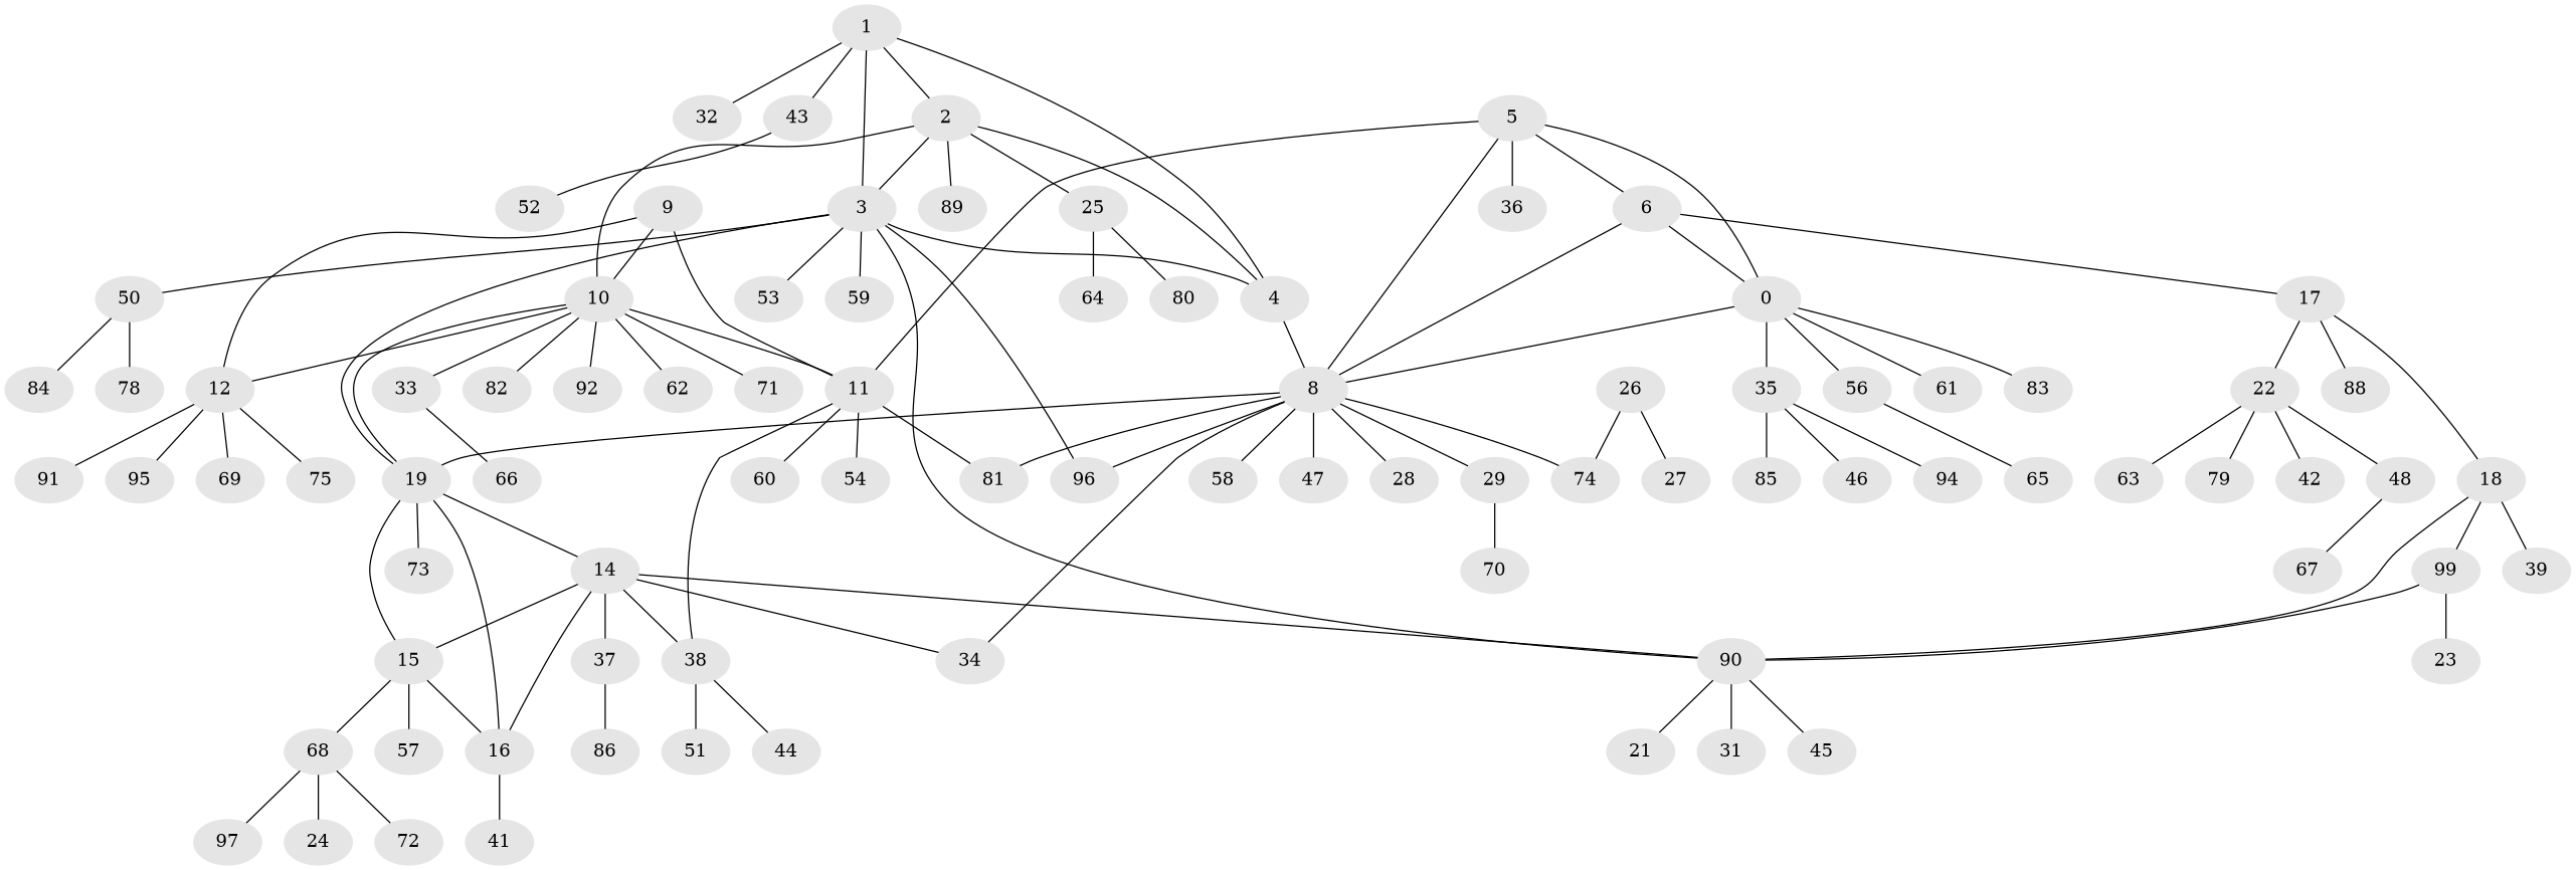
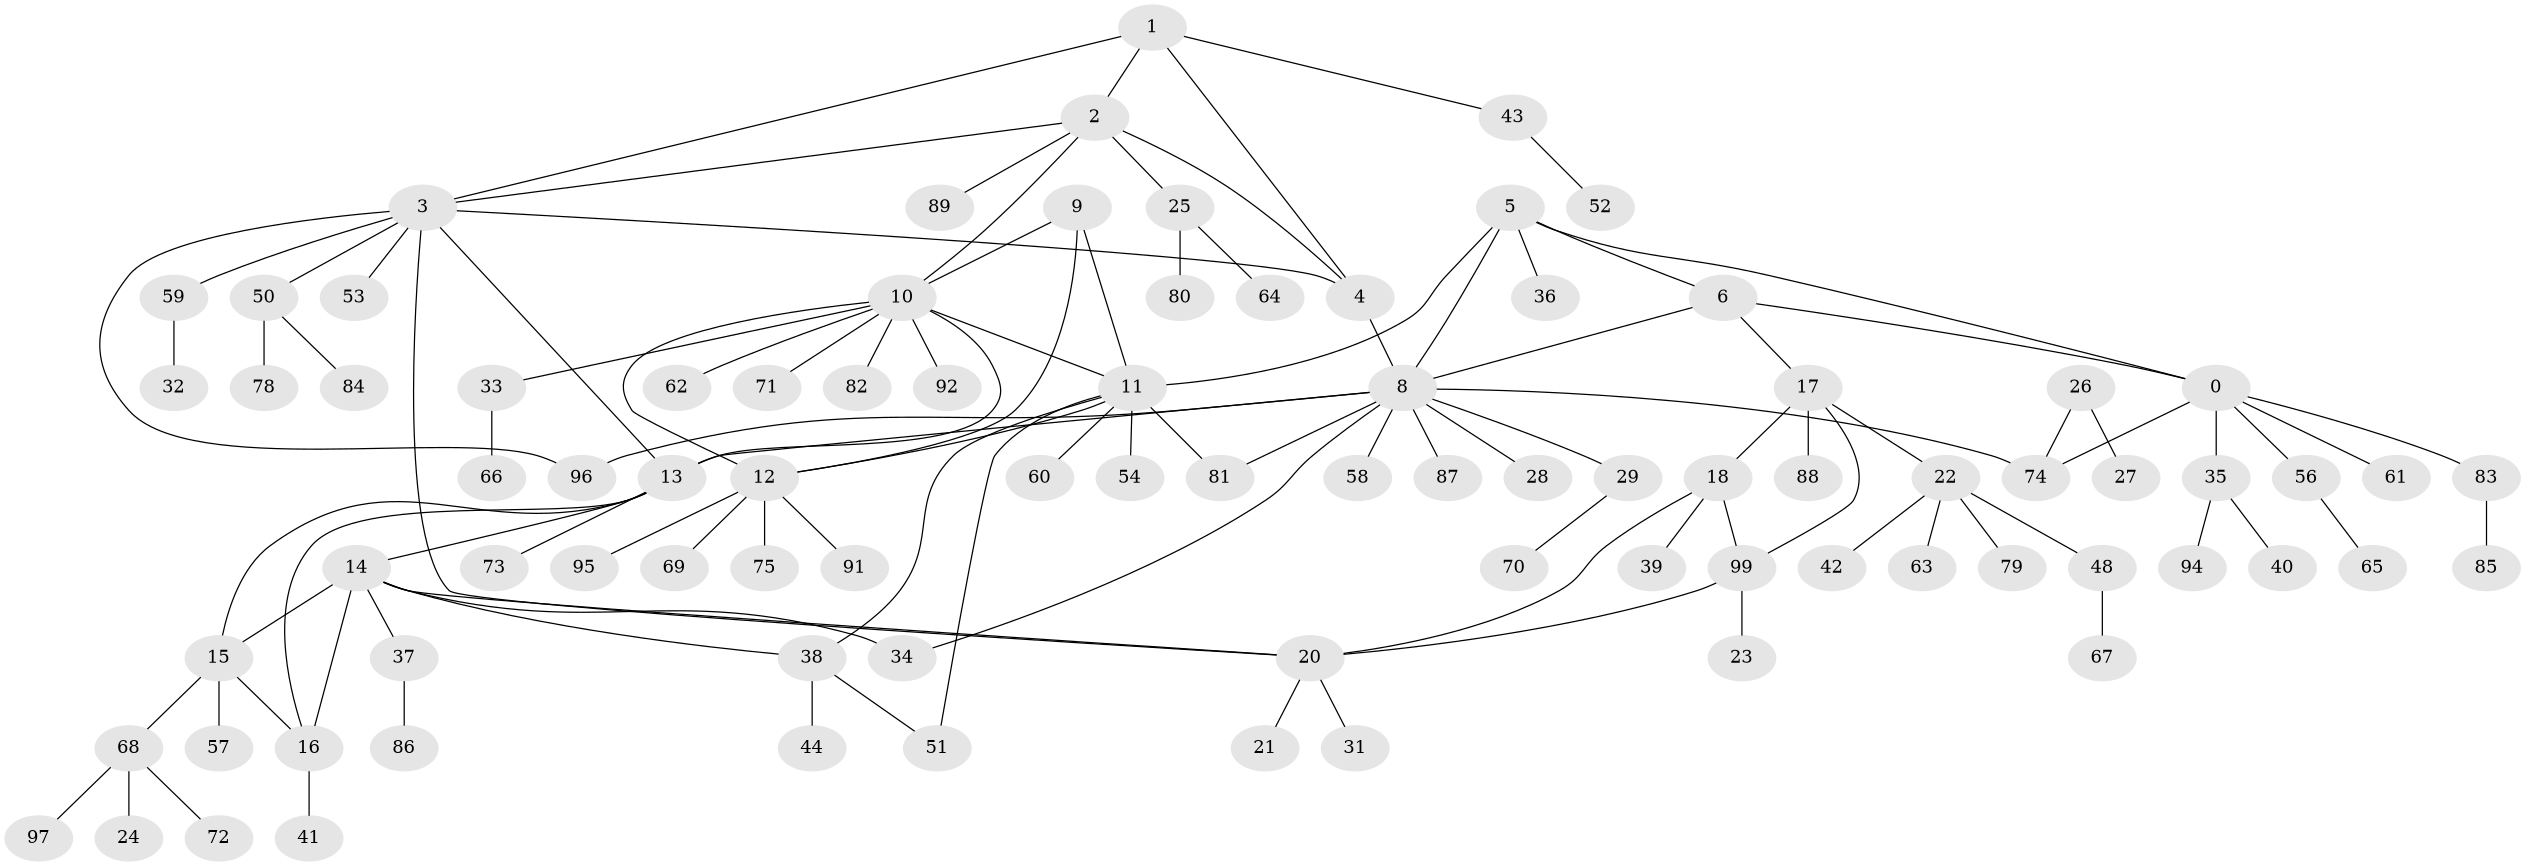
  graph {
    node [color=gray90 style=filled]
    1
    2
    3
    4
    32
    43
    10
    25
    89
-   13 [label=19]
-   20 [label=90]
+   13
+   20
    50
    53
    59
    n15 [label=96]
    8
    52
    11
    12
    33
    62
    71
    82
    92
    64
    80
    14
    15
    16
    73
    21
    31
-   45
    78
    84
    28
    29
    34
    58
    74
    81
-   87 [label=47]
+   87
    5
    6
    n45 [label=0]
    36
    17
    35
    56
    61
    83
    38
    51
    54
    60
    18
    n57 [label=99]
    22
    88
-   46
+   46 [label=40]
    94
    65
    85
    70
    9
    69
    75
    91
    n69 [label=95]
    39
    66
    44
    37
    57
    68
    41
    86
    24
    72
    n80 [label=97]
    23
    42
    48
    63
    79
    26
    27
    67
    1 -- 2
    1 -- 3
    1 -- 4
-   1 -- 32
+   59 -- 32
    1 -- 43
    2 -- 3
    2 -- 4
    2 -- 10
    2 -- 25
    2 -- 89
    3 -- 4
    3 -- 13
    3 -- 20
    3 -- 50
    3 -- 53
    3 -- 59
    3 -- n15
    4 -- 8
    43 -- 52
    10 -- 13
    10 -- 11
    10 -- 12
    10 -- 33
    10 -- 62
    10 -- 71
    10 -- 82
    10 -- 92
    25 -- 64
    25 -- 80
    13 -- 14
    13 -- 15
    13 -- 16
    13 -- 73
    20 -- 21
    20 -- 31
-   20 -- 45
    50 -- 78
    50 -- 84
    8 -- 13
    8 -- n15
    8 -- 28
    8 -- 29
    8 -- 34
    8 -- 58
    8 -- 74
    8 -- 81
    8 -- 87
+   11 -- 12
    11 -- 81
    11 -- 38
+   11 -- 51
    11 -- 54
    11 -- 60
    12 -- 69
    12 -- 75
    12 -- 91
    12 -- n69
    33 -- 66
    14 -- 20
    14 -- 15
    14 -- 16
    14 -- 34
    14 -- 38
    14 -- 37
    15 -- 16
    15 -- 57
    15 -- 68
    16 -- 41
    29 -- 70
    5 -- 8
    5 -- 11
    5 -- 6
    5 -- n45
    5 -- 36
    6 -- 8
    6 -- n45
    6 -- 17
-   n45 -- 8
+   n45 -- 74
    n45 -- 35
    n45 -- 56
    n45 -- 61
    n45 -- 83
    17 -- 18
+   17 -- n57
    17 -- 22
    17 -- 88
    35 -- 46
    35 -- 94
    56 -- 65
-   35 -- 85
+   83 -- 85
    38 -- 51
    38 -- 44
    18 -- 20
    18 -- n57
    18 -- 39
    n57 -- 20
    n57 -- 23
    22 -- 42
    22 -- 48
    22 -- 63
    22 -- 79
    9 -- 10
    9 -- 11
    9 -- 12
    37 -- 86
    68 -- 24
    68 -- 72
    68 -- n80
    48 -- 67
    26 -- 74
    26 -- 27
  }
